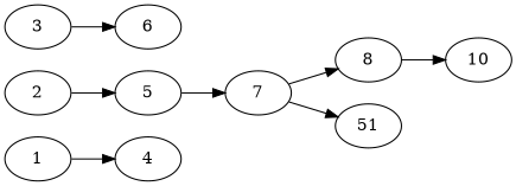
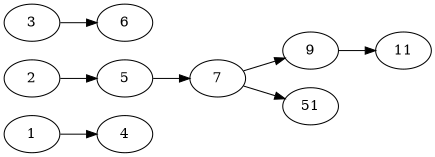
  digraph {
    rankdir=LR
    1 [alpha=0.12 expect_size=259563283901331904]
    4 [alpha=0.17 expect_size=154348239716352000000]
    2 [alpha=0.14 expect_size=852599144590556]
    5 [alpha=0.01 expect_size=6707232684465855]
    7 [alpha=0.06 expect_size=174269814923562976]
-   9 [alpha=0.19 expect_size=3196089727568834 label=8]
+   9 [alpha=0.19 expect_size=3196089727568834]
    n7 [alpha=0.02 expect_size=41252447349285960 label=51]
    3 [alpha=0.09 expect_size=885985800385073]
    6 [alpha=0.18 expect_size=12453544210604400]
-   10 [alpha=0.15 expect_size=220839963633060736]
+   10 [alpha=0.15 expect_size=220839963633060736 label=11]
    1 -> 4
    2 -> 5
    5 -> 7
    7 -> 9
    7 -> n7
    9 -> 10
    3 -> 6
  }
